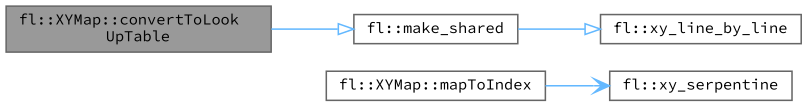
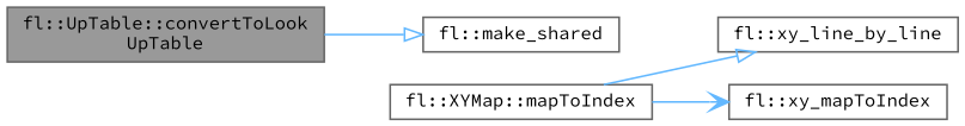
  digraph {
    fontname="Source Code Pro"
    rankdir=LR
    node [color=grey40 fillcolor=white fontname="Source Code Pro" fontsize=10 shape=box style=filled]
    edge [arrowhead=onormal color=steelblue1 fontname="Source Code Pro" fontsize=10 labelfontname=Helvetica labelfontsize=10 style=solid]
-   n1 [color=gray40 fillcolor=grey60 fontcolor=black height=0.2 label="fl::XYMap::convertToLook\lUpTable" width=0.4]
+   n1 [color=gray40 fillcolor=grey60 fontcolor=black height=0.2 label="fl::UpTable::convertToLook\lUpTable" width=0.4]
    n2 [height=0.2 label="fl::make_shared" width=0.4]
    n3 [height=0.2 label="fl::XYMap::mapToIndex" width=0.4]
    n4 [height=0.2 label="fl::xy_line_by_line" width=0.4]
-   n5 [height=0.2 label="fl::xy_serpentine" width=0.4]
+   n5 [height=0.2 label="fl::xy_mapToIndex" width=0.4]
    n1 -> n2
-   n2 -> n4
+   n3 -> n4
    n3 -> n5 [arrowhead=vee]
  }
